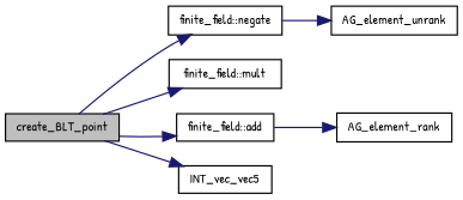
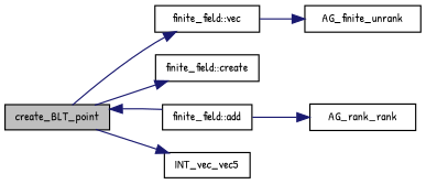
  digraph {
    fontname="Patrick Hand"
    rankdir=LR
    node [color=black fillcolor=white fontname="Patrick Hand" fontsize=10 shape=record style=filled]
    edge [color=midnightblue fontname="Patrick Hand" fontsize=10 labelfontname=Helvetica labelfontsize=10 style=solid]
    n1 [fillcolor=grey75 fontcolor=black height=0.2 label=create_BLT_point width=0.4]
-   n2 [height=0.2 label="finite_field::negate" width=0.4]
-   n3 [height=0.2 label="finite_field::mult" width=0.4]
+   n2 [height=0.2 label="finite_field::vec" width=0.4]
+   n3 [height=0.2 label="finite_field::create" width=0.4]
    n4 [height=0.2 label="finite_field::add" width=0.4]
    n5 [height=0.2 label=INT_vec_vec5 width=0.4]
-   n6 [height=0.2 label=AG_element_unrank width=0.4]
-   n7 [height=0.2 label=AG_element_rank width=0.4]
+   n6 [height=0.2 label=AG_finite_unrank width=0.4]
+   n7 [height=0.2 label=AG_rank_rank width=0.4]
    n1 -> n2
    n1 -> n3
-   n1 -> n4
+   n4 -> n1
    n1 -> n5
    n2 -> n6
    n4 -> n7
  }
